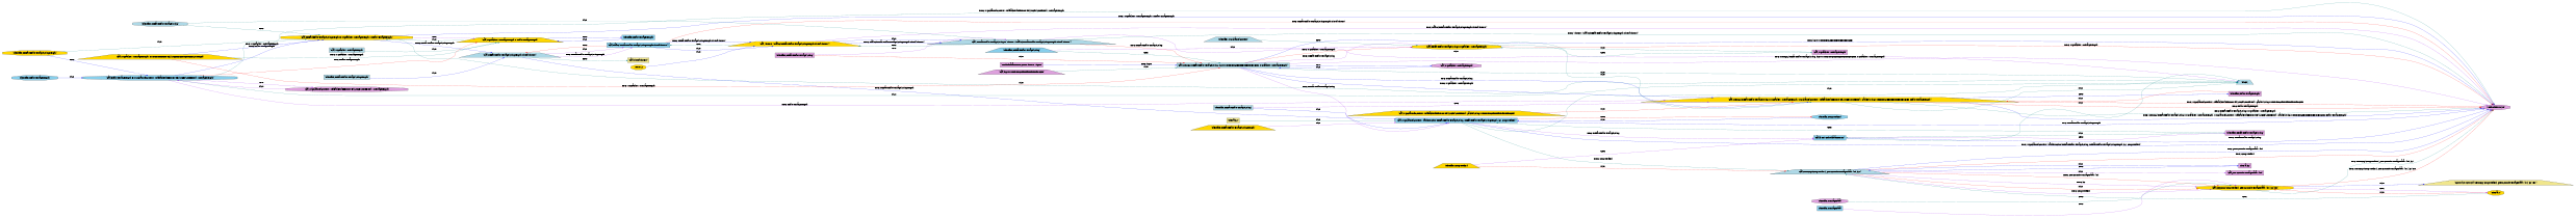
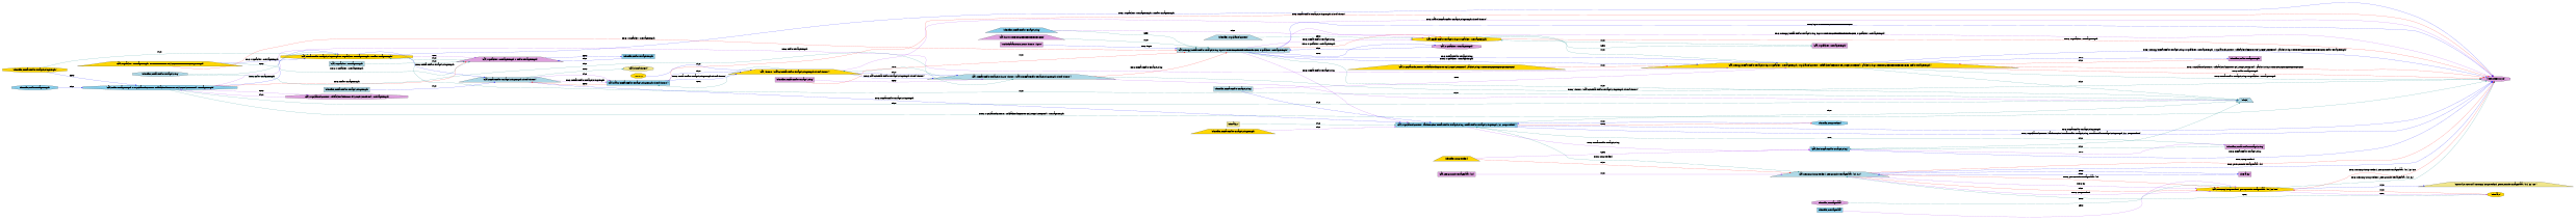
  digraph {
    rankdir=LR
    node [fillcolor=plum shape=box style=filled]
    edge [color=blue]
    n1 [fillcolor=skyblue label="(Call,HelloMessageLength = zrtpChannelContext->selfPackets[HELLO_MESSAGE_STORE_ID]->messageLength)" shape=octagon]
    n2 [fillcolor=gold label="(Call,DHPartHelloMessageStringLength = zrtpPacket->messageLength + HelloMessageLength)" shape=octagon]
    n3 [fillcolor=gold label="(Call,memcpy(DHPartHelloMessageString+zrtpPacket->messageLength, zrtpChannelContext->selfPackets[HELLO_MESSAGE_STORE_ID]->packetString+ZRTP_PACKET_HEADER_LENGTH, HelloMessageLength))" shape=trapezium]
-   n4 [fillcolor=gold label="(Call,zrtpPacket->messageLength + HelloMessageLength)" shape=trapezium]
+   n4 [label="(Call,zrtpPacket->messageLength + HelloMessageLength)" shape=trapezium]
    n5 [fillcolor=lightblue label="(Block,)" shape=trapezium]
    n6 [label="(Call,zrtpChannelContext->selfPackets[HELLO_MESSAGE_STORE_ID]->messageLength)" shape=octagon]
    n7 [label="(MethodReturn,int)" shape=octagon]
    n8 [fillcolor=lightblue label="(Call,DHPartHelloMessageStringLength*sizeof(uint8_t))" shape=trapezium]
    n9 [label="(Identifier,HelloMessageLength)"]
    n10 [fillcolor=skyblue label="(Identifier,HelloMessageLength)"]
    n11 [fillcolor=skyblue label="(Call,malloc(DHPartHelloMessageStringLength*sizeof(uint8_t)))"]
    n12 [fillcolor=skyblue label="(Call,zrtpChannelContext->hashFunction(DHPartHelloMessageString, DHPartHelloMessageStringLength, 32, computedHvi))"]
-   n13 [fillcolor=khaki label="(Call,sizeof(uint8_t))"]
+   n13 [fillcolor=khaki label="(Call,sizeof(uint8_t))" shape=octagon]
    n14 [fillcolor=gold label="(Call,(uint8_t *)malloc(DHPartHelloMessageStringLength*sizeof(uint8_t)))" shape=trapezium]
-   n15 [fillcolor=skyblue label="(Call,free(MethodParameterIn))"]
+   n15 [fillcolor=skyblue label="(Call,free(DHPartHelloMessageString))"]
    n16 [fillcolor=lightblue label="(Call,memcmp(computedHvi, peerCommitMessageData->hvi, 32))" shape=trapezium]
    n17 [fillcolor=skyblue label="(Identifier,computedHvi)" shape=octagon]
    n18 [fillcolor=lightblue label="(Call,*DHPartHelloMessageString = (uint8_t *)malloc(DHPartHelloMessageStringLength*sizeof(uint8_t)))" shape=trapezium]
    n19 [fillcolor=lightblue label="(Call,memcpy(DHPartHelloMessageString, input+ZRTP_PACKET_HEADER_LENGTH, zrtpPacket->messageLength))"]
    n20 [fillcolor=gold label="(Call,DHPartHelloMessageString+zrtpPacket->messageLength)" shape=octagon]
    n21 [label="(Call,zrtpPacket->messageLength)" shape=octagon]
    n22 [label="(Call,zrtpPacket->messageLength)"]
    n23 [label="(Identifier,DHPartHelloMessageString)"]
    n24 [fillcolor=gold label="(Call,memcmp(computedHvi, peerCommitMessageData->hvi, 32)!=0)" shape=octagon]
    n25 [label="(Literal,32)"]
    n26 [fillcolor=gold label="(Literal,0)" shape=octagon]
    n27 [fillcolor=khaki label="(ControlStructure,if (memcmp(computedHvi, peerCommitMessageData->hvi, 32)!=0))" shape=trapezium]
    n28 [label="(Identifier,DHPartHelloMessageString)"]
    n29 [label="(Identifier,messageData)" shape=octagon]
    n30 [fillcolor=gold label="(Call,zrtpChannelContext->selfPackets[HELLO_MESSAGE_STORE_ID]->packetString+ZRTP_PACKET_HEADER_LENGTH)" shape=trapezium]
    n31 [fillcolor=khaki label="(Literal,32)"]
    n32 [fillcolor=gold label="(Identifier,computedHvi)" shape=trapezium]
    n33 [fillcolor=skyblue label="(Identifier,HelloMessageLength)" shape=octagon]
    n34 [fillcolor=skyblue label="(Identifier,DHPartHelloMessageString)" shape=trapezium]
    n35 [label="(Call,input+ZRTP_PACKET_HEADER_LENGTH)" shape=trapezium]
    n36 [fillcolor=gold label="(Call,zrtpPacket->messageLength != ZRTP_DHPARTMESSAGE_FIXED_LENGTH+pvLength)" shape=trapezium]
    n37 [fillcolor=lightblue label="(Identifier,DHPartHelloMessageStringLength)"]
    n38 [label="(Call,peerCommitMessageData->hvi)"]
    n39 [fillcolor=lightblue label="(Identifier,zrtpChannelContext)" shape=trapezium]
    n40 [fillcolor=gold label="(Identifier,DHPartHelloMessageStringLength)" shape=trapezium]
    n41 [fillcolor=skyblue label="(Identifier,messageData)"]
    n42 [fillcolor=lightblue label="(Call,zrtpPacket->messageLength)"]
    n43 [fillcolor=gold label="(Identifier,DHPartHelloMessageStringLength)" shape=octagon]
    n44 [fillcolor=lightblue label="(Identifier,DHPartHelloMessageString)"]
    n45 [label="(MethodParameterIn,const uint8_t * input)"]
    n46 [fillcolor=lightblue label="(Identifier,DHPartHelloMessageString)" shape=octagon]
    1001072 [fillcolor=gold shape=octagon]
    n1 -> n2 [label="DDG: HelloMessageLength"]
    n1 -> n3 [color=purple label="DDG: HelloMessageLength"]
    n1 -> n4 [color=red label="DDG: HelloMessageLength"]
    n1 -> n5 [color=teal label="AST: "]
    n1 -> n6 [color=purple label="CFG: "]
    n1 -> n7 [color=teal label="DDG: zrtpChannelContext->selfPackets[HELLO_MESSAGE_STORE_ID]->messageLength"]
    n2 -> n4 [color=purple label="CFG: "]
    n2 -> n5 [color=teal label="AST: "]
    n2 -> n7 [label="DDG: zrtpPacket->messageLength + HelloMessageLength"]
    n2 -> n8 [label="DDG: DHPartHelloMessageStringLength"]
    n3 -> n5 [color=teal label="AST: "]
    n3 -> n7 [color=teal label="DDG: DHPartHelloMessageString+zrtpPacket->messageLength"]
    n3 -> n7 [label="DDG: memcpy(DHPartHelloMessageString+zrtpPacket->messageLength, zrtpChannelContext->selfPackets[HELLO_MESSAGE_STORE_ID]->packetString+ZRTP_PACKET_HEADER_LENGTH, HelloMessageLength)"]
    n3 -> n7 [color=red label="DDG: zrtpChannelContext->selfPackets[HELLO_MESSAGE_STORE_ID]->packetString+ZRTP_PACKET_HEADER_LENGTH"]
    n3 -> n7 [color=red label="DDG: HelloMessageLength"]
    n3 -> n9 [label="CFG: "]
    n4 -> n2 [color=teal label="AST: "]
    n4 -> n10 [label="CFG: "]
    n6 -> n1 [color=purple label="AST: "]
    n8 -> n11 [color=purple label="AST: "]
    n8 -> n11 [color=purple label="DDG: DHPartHelloMessageStringLength"]
    n8 -> n12 [label="DDG: DHPartHelloMessageStringLength"]
    n8 -> n13 [color=teal label="CFG: "]
    n9 -> n3 [color=red label="AST: "]
    n10 -> n4 [label="AST: "]
    n11 -> n7 [color=red label="DDG: DHPartHelloMessageStringLength*sizeof(uint8_t)"]
    n11 -> n8 [color=red label="CFG: "]
    n11 -> n14 [label="AST: "]
    n11 -> n14 [label="DDG: DHPartHelloMessageStringLength*sizeof(uint8_t)"]
    n12 -> n5 [color=teal label="AST: "]
    n12 -> n7 [label="DDG: DHPartHelloMessageStringLength"]
    n12 -> n7 [label="DDG: zrtpChannelContext->hashFunction(DHPartHelloMessageString, DHPartHelloMessageStringLength, 32, computedHvi)"]
    n12 -> n15 [color=purple label="DDG: DHPartHelloMessageString"]
    n12 -> n16 [color=teal label="DDG: computedHvi"]
    n12 -> n17 [color=red label="CFG: "]
    n14 -> n7 [color=purple label="DDG: malloc(DHPartHelloMessageStringLength*sizeof(uint8_t))"]
    n14 -> n11 [color=teal label="CFG: "]
    n14 -> n18 [label="AST: "]
    n14 -> n18 [label="DDG: malloc(DHPartHelloMessageStringLength*sizeof(uint8_t))"]
    n15 -> n5 [color=teal label="AST: "]
    n15 -> n7 [label="DDG: DHPartHelloMessageString"]
    n15 -> n23 [color=purple label="CFG: "]
    n16 -> n7 [label="DDG: peerCommitMessageData->hvi"]
    n16 -> n7 [color=red label="DDG: computedHvi"]
    n16 -> n24 [color=red label="AST: "]
    n16 -> n24 [color=purple label="DDG: computedHvi"]
    n16 -> n24 [color=red label="DDG: peerCommitMessageData->hvi"]
    n16 -> n24 [color=purple label="DDG: 32"]
    n16 -> n25 [label="CFG: "]
    n17 -> n12 [label="AST: "]
    n18 -> n5 [color=purple label="AST: "]
    n18 -> n7 [color=teal label="DDG: (uint8_t *)malloc(DHPartHelloMessageStringLength*sizeof(uint8_t))"]
    n18 -> n14 [color=teal label="CFG: "]
    n18 -> n19 [color=red label="DDG: DHPartHelloMessageString"]
    n19 -> n3 [label="DDG: DHPartHelloMessageString"]
    n19 -> n3 [label="DDG: zrtpPacket->messageLength"]
    n19 -> n5 [color=teal label="AST: "]
    n19 -> n7 [label="DDG: input+ZRTP_PACKET_HEADER_LENGTH"]
    n19 -> n7 [color=purple label="DDG: memcpy(DHPartHelloMessageString, input+ZRTP_PACKET_HEADER_LENGTH, zrtpPacket->messageLength)"]
    n19 -> n12 [color=purple label="DDG: DHPartHelloMessageString"]
    n19 -> n20 [color=purple label="DDG: DHPartHelloMessageString"]
    n19 -> n20 [color=red label="DDG: zrtpPacket->messageLength"]
    n19 -> n21 [label="CFG: "]
    n20 -> n3 [color=teal label="AST: "]
    n20 -> n7 [color=red label="DDG: zrtpPacket->messageLength"]
    n20 -> n22 [color=teal label="CFG: "]
    n21 -> n19 [label="AST: "]
    n22 -> n20 [color=teal label="AST: "]
    n23 -> n12 [color=teal label="CFG: "]
    n23 -> n15 [color=teal label="AST: "]
    n24 -> n7 [color=red label="DDG: memcmp(computedHvi, peerCommitMessageData->hvi, 32)!=0"]
    n24 -> n7 [color=teal label="DDG: memcmp(computedHvi, peerCommitMessageData->hvi, 32)"]
    n24 -> n26 [color=purple label="CFG: "]
    n24 -> n27 [label="AST: "]
    n25 -> n16 [label="AST: "]
    n26 -> n16 [color=teal label="CFG: "]
    n26 -> n24 [color=red label="AST: "]
    n28 -> n18 [color=purple label="CFG: "]
    n28 -> n19 [color=red label="AST: "]
    n29 -> n24 [color=teal label="CFG: "]
    n30 -> n3 [color=red label="AST: "]
    n31 -> n12 [color=teal label="AST: "]
    n32 -> n15 [color=purple label="CFG: "]
    n32 -> n16 [color=red label="AST: "]
    n33 -> n1 [label="AST: "]
    n34 -> n19 [color=teal label="CFG: "]
    n34 -> n20 [color=purple label="AST: "]
    n35 -> n19 [color=teal label="AST: "]
    n36 -> n2 [label="DDG: zrtpPacket->messageLength"]
    n36 -> n4 [color=teal label="DDG: zrtpPacket->messageLength"]
    n36 -> n19 [color=red label="DDG: zrtpPacket->messageLength"]
    n37 -> n8 [label="AST: "]
-   n16 -> n38 [color=purple label="AST: "]
+   n38 -> n16 [color=purple label="AST: "]
    n39 -> n20 [color=teal label="CFG: "]
    n40 -> n12 [color=purple label="AST: "]
    n41 -> n24 [color=purple label="CFG: "]
    n42 -> n4 [color=teal label="AST: "]
    n43 -> n1 [label="CFG: "]
    n43 -> n2 [color=teal label="AST: "]
    n44 -> n3 [color=purple label="CFG: "]
    n44 -> n12 [label="AST: "]
    n45 -> n19 [label="DDG: input"]
    n46 -> n2 [color=teal label="CFG: "]
    n46 -> n18 [color=teal label="AST: "]
    1001072 -> n14 [label="AST: "]
  }
